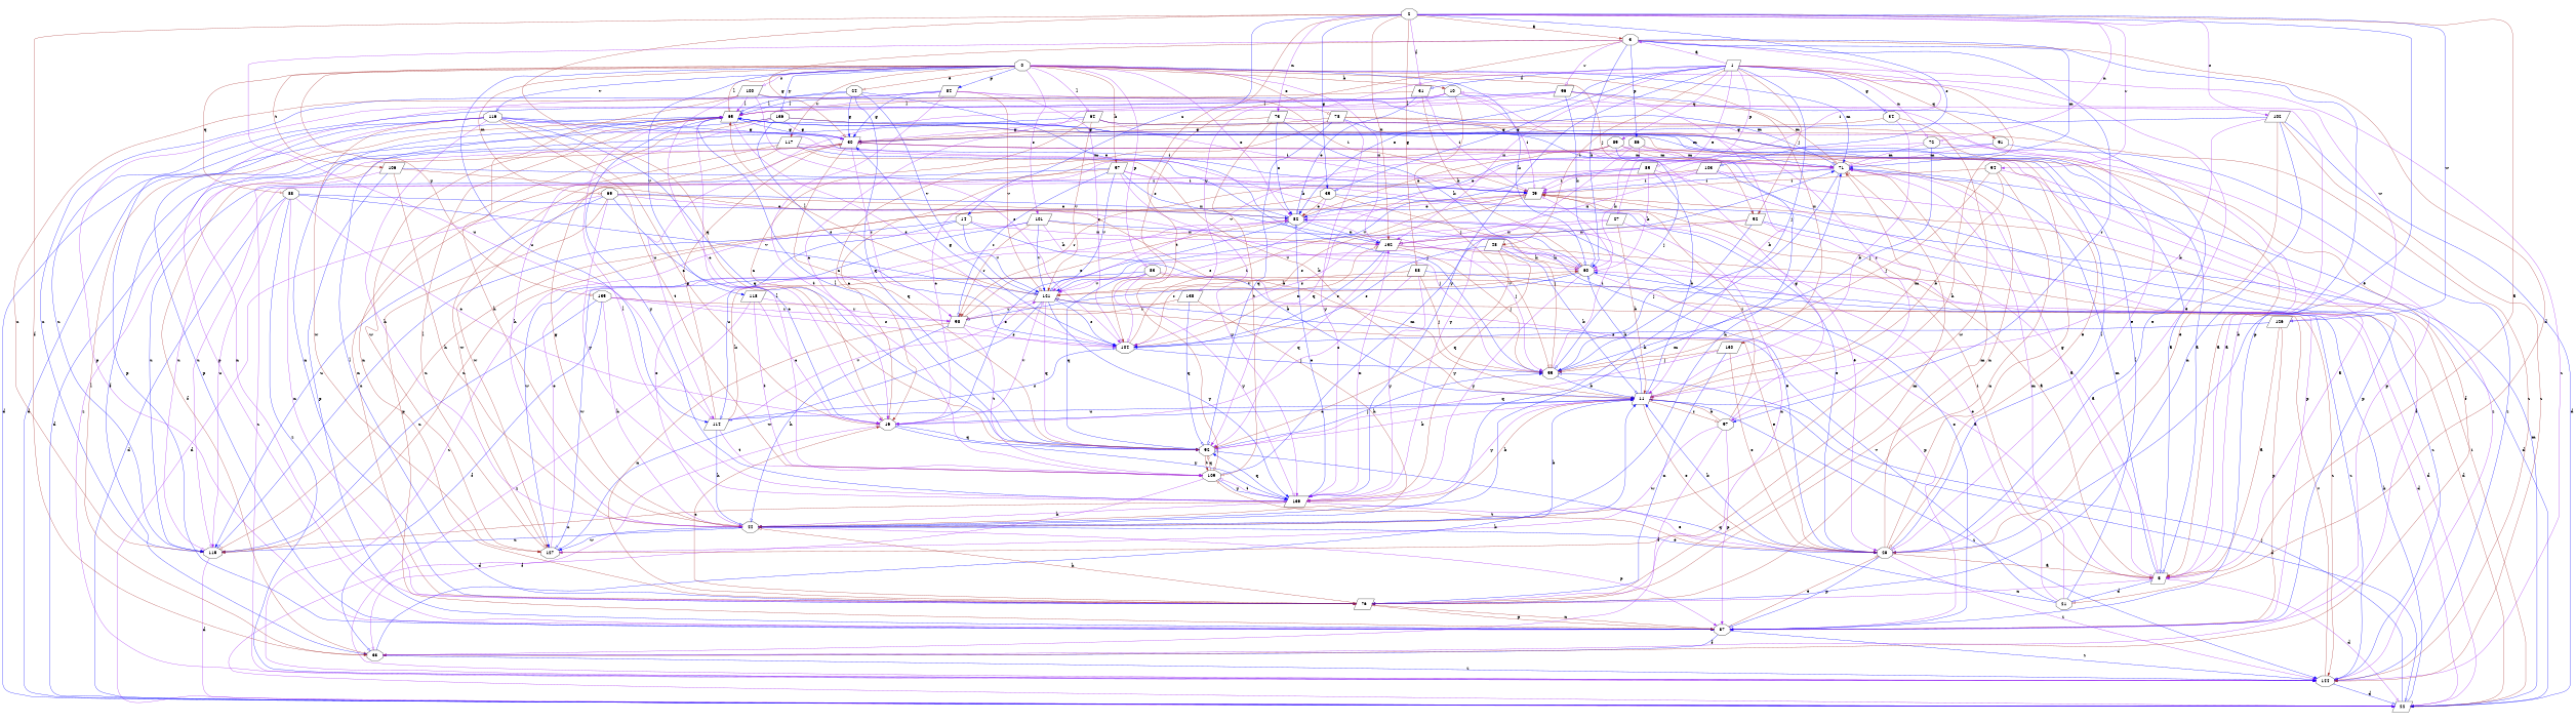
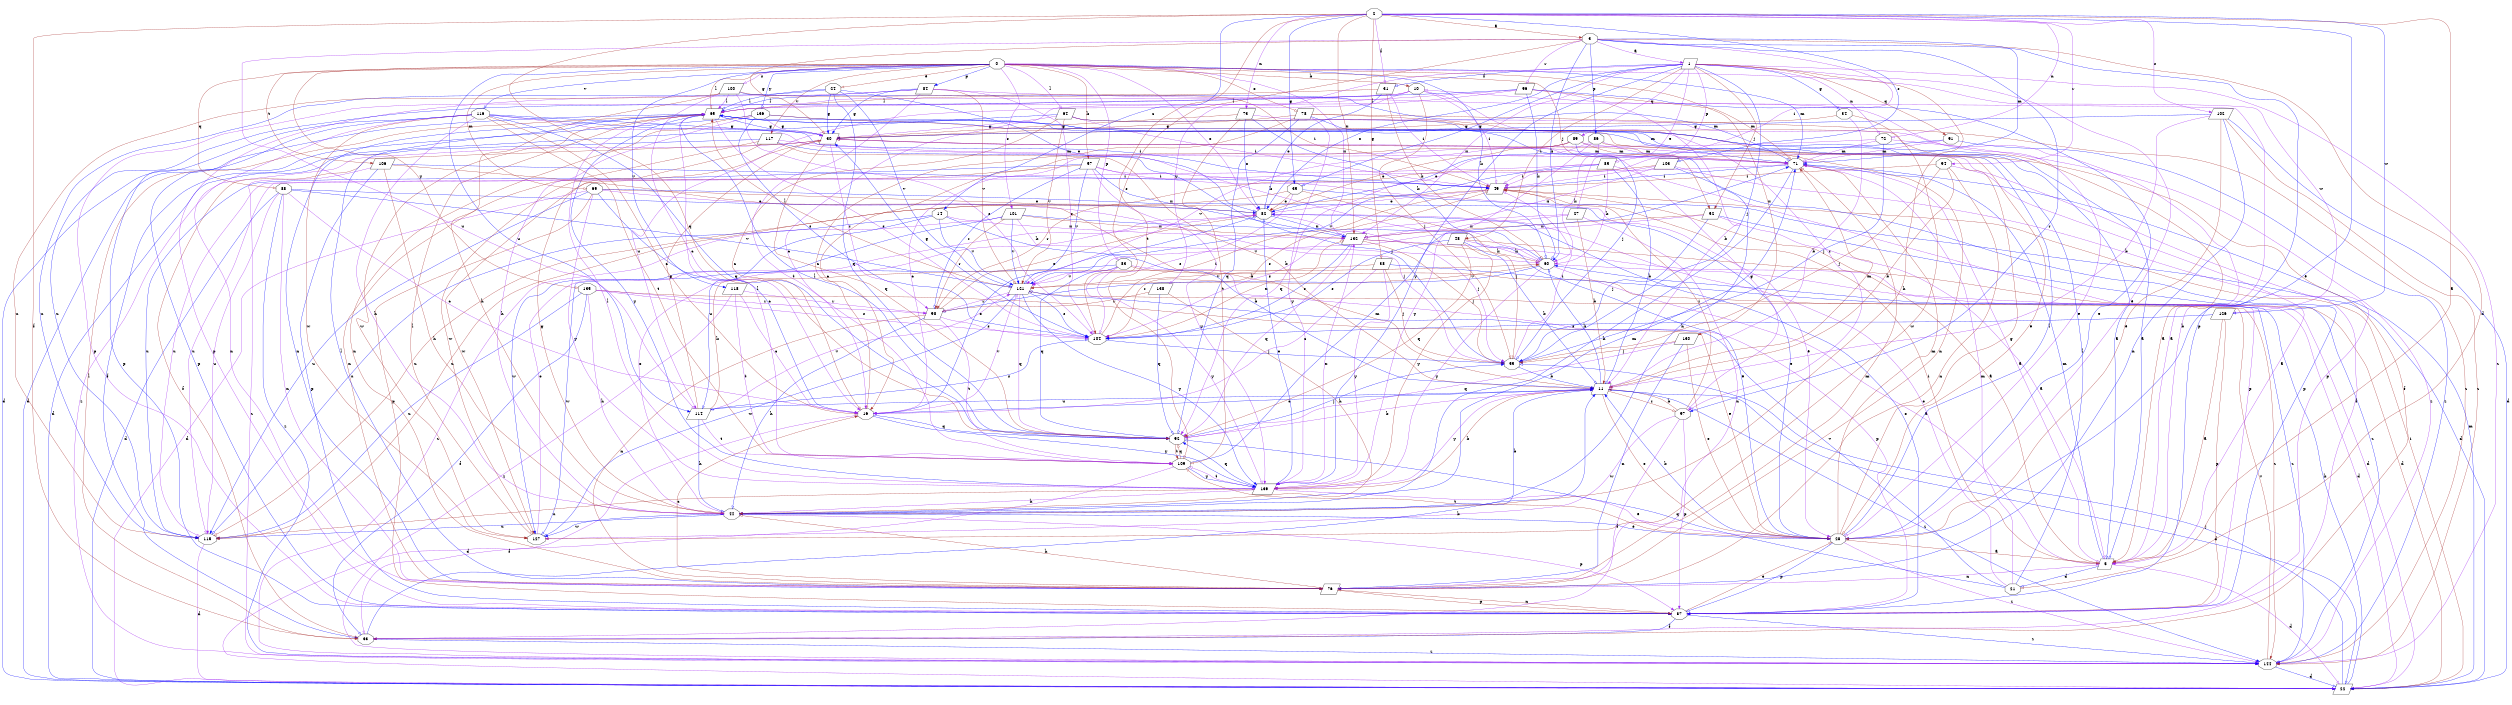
  strict digraph {
    node [shape=octagon]
    edge [arrowhead=onormal color=blue]
    0
    10
    24
    52 [shape=parallelogram]
    57 [shape=parallelogram]
    60
    64 [shape=parallelogram]
    65 [shape=parallelogram]
    69
    71
    78 [shape=parallelogram]
    82
    83
    84 [shape=parallelogram]
    88
    100 [shape=parallelogram]
    101 [shape=parallelogram]
    106 [shape=parallelogram]
    114 [shape=parallelogram]
    116
    117 [shape=parallelogram]
    118 [shape=parallelogram]
    126 [shape=parallelogram]
    130 [shape=parallelogram]
    132 [shape=parallelogram]
    135
    136
    55
    49 [shape=parallelogram]
    87
    97
    92
    n33 [label=30 shape=parallelogram]
    115
    121 [shape=parallelogram]
    144
    5 [shape=parallelogram]
    28
    139 [shape=parallelogram]
    127
    98 [shape=parallelogram]
    22 [shape=parallelogram]
    33
    16
    104
    76 [shape=parallelogram]
    44
    109
    11 [shape=parallelogram]
    1 [shape=parallelogram]
    3
    27 [shape=parallelogram]
    31 [shape=parallelogram]
    34
    35
    48 [shape=parallelogram]
    72
    85 [shape=parallelogram]
    89
    91
    138 [shape=parallelogram]
    21
    86
    96 [shape=parallelogram]
    2
    14
    38 [shape=parallelogram]
    73 [shape=parallelogram]
    94
    102 [shape=parallelogram]
    103 [shape=parallelogram]
    0 -> 10 [arrowhead=normal color=brown label=b]
    0 -> 24 [color=brown label=e]
    0 -> 52 [arrowhead=normal color=brown label=j]
    0 -> 57 [arrowhead=normal color=brown label=k]
    0 -> 60 [label=k]
    0 -> 64 [color=purple label=l]
    0 -> 65 [color=brown label=l]
    0 -> 69 [color=brown label=m]
    0 -> 71 [arrowhead=normal label=m]
    0 -> 78 [color=brown label=o]
    0 -> 82 [arrowhead=normal color=purple label=o]
    0 -> 83 [color=purple label=p]
    0 -> 84 [arrowhead=normal label=p]
    0 -> 88 [color=brown label=q]
    0 -> 100 [color=purple label=s]
    0 -> 101 [arrowhead=normal color=purple label=s]
    0 -> 106 [arrowhead=normal color=brown label=t]
    0 -> 114 [arrowhead=normal label=u]
    0 -> 116 [label=v]
    0 -> 117 [arrowhead=normal color=brown label=v]
    0 -> 118 [arrowhead=normal label=v]
    0 -> 126 [color=purple label=w]
    0 -> 130 [arrowhead=normal color=brown label=x]
    0 -> 132 [color=purple label=x]
    0 -> 135 [color=brown label=y]
    0 -> 136 [label=y]
    10 -> 65 [color=purple label=l]
    10 -> 114 [arrowhead=normal color=purple label=u]
    10 -> 55 [color=brown label=j]
    10 -> 49 [color=purple label=i]
    10 -> 87 [color=purple label=p]
    10 -> 97 [arrowhead=normal color=purple label=r]
    24 -> 65 [label=l]
    24 -> 82 [label=o]
    24 -> 92 [arrowhead=normal label=q]
    24 -> n33 [arrowhead=normal label=g]
    24 -> 115 [arrowhead=normal label=u]
    24 -> 121 [label=v]
    52 -> 132 [color=brown label=x]
    52 -> 55 [arrowhead=normal label=j]
    52 -> 121 [arrowhead=normal color=purple label=v]
    52 -> 144 [label=z]
    52 -> 5 [color=purple label=a]
    57 -> 132 [arrowhead=normal label=x]
    57 -> 49 [arrowhead=normal color=purple label=i]
    57 -> 115 [label=u]
    57 -> 121 [label=v]
    57 -> 28 [arrowhead=normal color=purple label=e]
    57 -> 139 [arrowhead=normal color=purple label=y]
    57 -> 127 [arrowhead=normal color=brown label=w]
    57 -> 98 [label=r]
    60 -> 121 [arrowhead=normal color=brown label=v]
    60 -> 5 [arrowhead=normal color=purple label=a]
    60 -> 139 [color=purple label=y]
    60 -> 98 [label=r]
    60 -> 22 [color=purple label=d]
    64 -> 71 [arrowhead=normal label=m]
    64 -> 49 [arrowhead=normal color=purple label=i]
    64 -> n33 [arrowhead=normal color=purple label=g]
    64 -> 121 [arrowhead=normal color=brown label=v]
    64 -> 5 [arrowhead=normal color=brown label=a]
    64 -> 33 [arrowhead=normal label=f]
    64 -> 16 [color=brown label=c]
    65 -> n33 [label=g]
    65 -> 5 [label=a]
    65 -> 139 [label=y]
    65 -> 127 [arrowhead=normal color=brown label=w]
    65 -> 22 [label=d]
    65 -> 104 [arrowhead=normal color=purple label=s]
    65 -> 76 [label=n]
    69 -> 82 [color=brown label=o]
    69 -> 55 [color=purple label=j]
    69 -> 87 [arrowhead=normal color=brown label=p]
    69 -> 115 [arrowhead=normal label=u]
    69 -> 28 [arrowhead=normal label=e]
    69 -> 139 [color=purple label=y]
    69 -> 22 [arrowhead=normal color=purple label=d]
    69 -> 16 [arrowhead=normal label=c]
    71 -> 49 [label=i]
    71 -> 115 [color=purple label=u]
    71 -> 5 [color=purple label=a]
    71 -> 44 [label=h]
    78 -> 55 [label=j]
    78 -> 92 [label=q]
    78 -> n33 [color=brown label=g]
    78 -> 144 [arrowhead=normal color=brown label=z]
    78 -> 139 [arrowhead=normal color=purple label=y]
    78 -> 16 [color=brown label=c]
    78 -> 76 [arrowhead=normal color=brown label=n]
    82 -> 132 [label=x]
    82 -> 55 [arrowhead=normal color=purple label=j]
    83 -> 87 [arrowhead=normal color=purple label=p]
    83 -> 92 [label=q]
    83 -> 121 [arrowhead=normal color=purple label=v]
    83 -> 144 [arrowhead=normal color=brown label=z]
    83 -> 139 [color=purple label=y]
    83 -> 127 [label=w]
    84 -> 65 [arrowhead=normal label=l]
    84 -> 87 [arrowhead=normal color=purple label=p]
    84 -> n33 [arrowhead=normal label=g]
    84 -> 121 [color=brown label=v]
    84 -> 28 [color=purple label=e]
    84 -> 104 [color=purple label=s]
    84 -> 109 [arrowhead=normal color=purple label=t]
    88 -> 82 [arrowhead=normal label=o]
    88 -> 115 [arrowhead=normal color=purple label=u]
    88 -> 121 [label=v]
    88 -> 144 [label=z]
    88 -> 22 [label=d]
    88 -> 16 [arrowhead=normal color=purple label=c]
    88 -> 76 [arrowhead=normal color=purple label=n]
    100 -> 65 [arrowhead=normal color=purple label=l]
    100 -> 71 [label=m]
    100 -> 49 [arrowhead=normal color=brown label=i]
    100 -> 115 [arrowhead=normal color=brown label=u]
    100 -> 16 [arrowhead=normal color=purple label=c]
    100 -> 104 [arrowhead=normal color=purple label=s]
    100 -> 44 [arrowhead=normal color=brown label=h]
    101 -> 60 [arrowhead=normal color=purple label=k]
    101 -> 132 [arrowhead=normal color=brown label=x]
    101 -> 121 [arrowhead=normal label=v]
    101 -> 144 [color=purple label=z]
    101 -> 28 [arrowhead=normal label=e]
    101 -> 127 [arrowhead=normal label=w]
    101 -> 98 [arrowhead=normal color=brown label=r]
    106 -> 49 [label=i]
    106 -> 87 [arrowhead=normal label=p]
    106 -> 144 [arrowhead=normal color=purple label=z]
    106 -> 44 [arrowhead=normal color=brown label=h]
    106 -> 11 [arrowhead=normal color=brown label=b]
    114 -> 60 [arrowhead=normal color=brown label=k]
    114 -> n33 [color=brown label=g]
    114 -> 121 [arrowhead=normal color=purple label=v]
    114 -> 104 [label=s]
    114 -> 44 [label=h]
    114 -> 109 [arrowhead=normal color=purple label=t]
    116 -> 60 [color=purple label=k]
    116 -> 49 [arrowhead=normal label=i]
    116 -> 87 [arrowhead=normal label=p]
    116 -> 92 [arrowhead=normal label=q]
    116 -> n33 [label=g]
    116 -> 127 [arrowhead=normal color=brown label=w]
    116 -> 22 [label=d]
    116 -> 16 [color=brown label=c]
    116 -> 76 [arrowhead=normal color=purple label=n]
    116 -> 44 [arrowhead=normal color=purple label=h]
    116 -> 109 [color=brown label=t]
    117 -> 71 [color=purple label=m]
    117 -> 55 [arrowhead=normal label=j]
    117 -> 127 [color=brown label=w]
    117 -> 22 [arrowhead=normal label=d]
    117 -> 76 [color=brown label=n]
    117 -> 11 [arrowhead=normal color=brown label=b]
    118 -> 144 [arrowhead=normal color=purple label=z]
    118 -> 98 [color=purple label=r]
    118 -> 16 [arrowhead=normal color=purple label=c]
    118 -> 109 [color=purple label=t]
    126 -> 87 [color=brown label=p]
    126 -> 5 [color=brown label=a]
    126 -> 104 [arrowhead=normal label=s]
    130 -> 55 [arrowhead=normal color=brown label=j]
    130 -> 92 [arrowhead=normal color=purple label=q]
    130 -> 28 [color=brown label=e]
    130 -> 76 [label=n]
    132 -> 60 [color=brown label=k]
    132 -> 55 [color=brown label=j]
    132 -> 92 [arrowhead=normal color=purple label=q]
    132 -> 22 [color=purple label=d]
    132 -> 104 [label=s]
    135 -> 115 [label=u]
    135 -> 28 [arrowhead=normal color=brown label=e]
    135 -> 98 [arrowhead=normal color=purple label=r]
    135 -> 33 [label=f]
    135 -> 104 [arrowhead=normal color=purple label=s]
    135 -> 44 [arrowhead=normal color=purple label=h]
    136 -> 87 [label=p]
    136 -> n33 [arrowhead=normal color=purple label=g]
    136 -> 5 [label=a]
    136 -> 28 [color=brown label=e]
    136 -> 104 [arrowhead=normal label=s]
    136 -> 76 [arrowhead=normal color=brown label=n]
    136 -> 44 [color=purple label=h]
    55 -> 49 [color=purple label=i]
    55 -> 11 [label=b]
    49 -> 82 [color=purple label=o]
    49 -> 115 [color=brown label=u]
    49 -> 5 [color=brown label=a]
    49 -> 104 [arrowhead=normal color=brown label=s]
    87 -> 82 [arrowhead=normal label=o]
    87 -> 144 [arrowhead=normal label=z]
    87 -> 28 [color=brown label=e]
    87 -> 33 [arrowhead=normal label=f]
    87 -> 76 [color=brown label=n]
    97 -> 49 [arrowhead=normal color=brown label=i]
    97 -> 87 [arrowhead=normal color=purple label=p]
    97 -> n33 [color=purple label=g]
    97 -> 127 [arrowhead=normal color=purple label=w]
    97 -> 33 [color=purple label=f]
    97 -> 11 [arrowhead=normal color=brown label=b]
    92 -> 65 [label=l]
    92 -> 55 [arrowhead=normal label=j]
    92 -> 109 [arrowhead=normal color=brown label=t]
    92 -> 11 [color=purple label=b]
    n33 -> 71 [color=purple label=m]
    n33 -> 92 [color=brown label=q]
    n33 -> 144 [arrowhead=normal color=purple label=z]
    n33 -> 98 [arrowhead=normal color=purple label=r]
    n33 -> 33 [color=brown label=f]
    115 -> 22 [color=purple label=d]
    121 -> 65 [arrowhead=normal color=brown label=l]
    121 -> 92 [color=purple label=q]
    121 -> 139 [arrowhead=normal label=y]
    121 -> 127 [label=w]
    121 -> 98 [color=purple label=r]
    121 -> 104 [arrowhead=normal label=s]
    144 -> 121 [color=brown label=v]
    144 -> 22 [label=d]
    5 -> 10 [color=purple label=b]
    5 -> 71 [arrowhead=normal label=m]
    5 -> 49 [arrowhead=normal color=brown label=i]
    5 -> 22 [color=purple label=d]
    5 -> 76 [arrowhead=normal color=purple label=n]
    5 -> 21 [label=d]
    28 -> 65 [arrowhead=normal label=l]
    28 -> 71 [color=brown label=m]
    28 -> 87 [label=p]
    28 -> n33 [color=brown label=g]
    28 -> 144 [arrowhead=normal color=purple label=z]
    28 -> 5 [color=brown label=a]
    28 -> 109 [color=brown label=t]
    28 -> 11 [arrowhead=normal label=b]
    139 -> 65 [color=purple label=l]
    139 -> 82 [label=o]
    139 -> 132 [arrowhead=normal color=purple label=x]
    139 -> 92 [arrowhead=normal label=q]
    139 -> 115 [arrowhead=normal color=brown label=u]
    139 -> 28 [color=purple label=e]
    139 -> 44 [arrowhead=normal color=purple label=h]
    139 -> 109 [color=purple label=t]
    139 -> 11 [arrowhead=normal color=brown label=b]
    127 -> 65 [arrowhead=normal color=brown label=l]
    127 -> 82 [color=purple label=o]
    98 -> 82 [color=brown label=o]
    98 -> 104 [color=purple label=s]
    98 -> 76 [color=brown label=n]
    98 -> 44 [label=h]
    98 -> 109 [color=purple label=t]
    22 -> 60 [arrowhead=normal label=k]
    22 -> 71 [label=m]
    22 -> 55 [label=j]
    22 -> 49 [color=brown label=i]
    33 -> 65 [arrowhead=normal color=brown label=l]
    33 -> 144 [arrowhead=normal label=z]
    33 -> 11 [arrowhead=normal label=b]
    16 -> 82 [label=o]
    16 -> 92 [label=q]
    16 -> 121 [color=purple label=v]
    16 -> 139 [arrowhead=normal label=y]
    16 -> 22 [color=purple label=d]
    104 -> 132 [color=brown label=x]
    104 -> 55 [arrowhead=normal label=j]
    104 -> 49 [color=brown label=i]
    104 -> n33 [arrowhead=normal label=g]
    76 -> 65 [arrowhead=normal label=l]
    76 -> 71 [color=brown label=m]
    76 -> 87 [arrowhead=normal color=brown label=p]
    76 -> 16 [arrowhead=normal color=brown label=c]
    76 -> 44 [color=brown label=h]
    44 -> 71 [arrowhead=normal label=m]
    44 -> 82 [arrowhead=normal color=purple label=o]
    44 -> 87 [arrowhead=normal color=purple label=p]
    44 -> n33 [color=brown label=g]
    44 -> 115 [label=u]
    44 -> 28 [label=e]
    44 -> 127 [arrowhead=normal label=w]
    44 -> 11 [arrowhead=normal label=b]
    109 -> 65 [arrowhead=normal color=purple label=l]
    109 -> 71 [arrowhead=normal label=m]
    109 -> 92 [color=brown label=q]
    109 -> 139 [arrowhead=normal label=y]
    109 -> 33 [color=purple label=f]
    11 -> 60 [label=k]
    11 -> 71 [arrowhead=normal color=brown label=m]
    11 -> 114 [label=u]
    11 -> 97 [color=brown label=r]
    11 -> 144 [arrowhead=normal label=z]
    11 -> 28 [color=brown label=e]
    11 -> 139 [arrowhead=normal color=purple label=y]
    11 -> 22 [label=d]
    11 -> 16 [arrowhead=normal label=c]
    1 -> 52 [arrowhead=normal color=brown label=j]
    1 -> 82 [arrowhead=normal label=o]
    1 -> 132 [arrowhead=normal color=purple label=x]
    1 -> 55 [label=j]
    1 -> 144 [color=purple label=z]
    1 -> 28 [color=purple label=e]
    1 -> 139 [arrowhead=normal label=y]
    1 -> 44 [color=brown label=h]
-   1 -> 3 [arrowhead=normal color=purple label=a]
+   3 -> 1 [arrowhead=normal color=purple label=a]
    1 -> 27 [color=purple label=e]
    1 -> 31 [label=f]
    1 -> 34 [label=g]
    1 -> 35 [label=g]
    1 -> 48 [arrowhead=normal color=brown label=i]
    1 -> 72 [color=purple label=n]
    1 -> 85 [color=purple label=p]
    1 -> 89 [arrowhead=normal color=purple label=q]
    1 -> 91 [arrowhead=normal color=brown label=q]
    1 -> 138 [color=purple label=y]
    3 -> 60 [arrowhead=normal label=k]
    3 -> 71 [arrowhead=normal label=m]
    3 -> 114 [color=purple label=u]
    3 -> 49 [arrowhead=normal color=purple label=i]
    3 -> 87 [label=p]
    3 -> 97 [arrowhead=normal label=r]
    3 -> n33 [color=brown label=g]
    3 -> 104 [arrowhead=normal color=brown label=s]
    3 -> 21 [color=brown label=d]
    3 -> 86 [arrowhead=normal label=p]
    3 -> 96 [color=purple label=r]
    27 -> 132 [color=purple label=x]
    27 -> 104 [arrowhead=normal color=purple label=s]
    27 -> 76 [color=purple label=n]
    27 -> 11 [arrowhead=normal color=brown label=b]
    31 -> 60 [color=brown label=k]
    31 -> 65 [arrowhead=normal color=brown label=l]
    31 -> 82 [label=o]
    31 -> 49 [color=purple label=i]
    34 -> n33 [arrowhead=normal color=brown label=g]
    34 -> 127 [color=brown label=w]
    34 -> 11 [color=purple label=b]
    35 -> 82 [arrowhead=normal color=brown label=o]
    35 -> 55 [color=brown label=j]
    35 -> 115 [arrowhead=normal color=brown label=u]
    35 -> 22 [label=d]
    35 -> 104 [color=purple label=s]
    48 -> 60 [color=purple label=k]
    48 -> 92 [arrowhead=normal color=brown label=q]
    48 -> 139 [arrowhead=normal color=brown label=y]
    48 -> 22 [arrowhead=normal color=brown label=d]
    48 -> 104 [arrowhead=normal label=s]
    48 -> 11 [label=b]
    72 -> 71 [color=purple label=m]
    72 -> 55 [label=j]
    72 -> 144 [color=purple label=z]
    72 -> 16 [arrowhead=normal color=purple label=c]
    85 -> 60 [arrowhead=normal color=purple label=k]
    85 -> 49 [color=purple label=i]
    85 -> 87 [arrowhead=normal color=purple label=p]
    85 -> 115 [color=purple label=u]
    85 -> 121 [arrowhead=normal label=v]
    85 -> 11 [label=b]
    89 -> 71 [color=brown label=m]
    89 -> 82 [color=brown label=o]
    89 -> 87 [color=purple label=p]
    89 -> 121 [arrowhead=normal color=purple label=v]
    89 -> 16 [arrowhead=normal color=brown label=c]
    89 -> 44 [arrowhead=normal label=h]
    91 -> 71 [color=purple label=m]
    91 -> 82 [arrowhead=normal label=o]
    91 -> 144 [label=z]
    138 -> 92 [label=q]
    138 -> 98 [color=brown label=r]
    138 -> 44 [arrowhead=normal color=brown label=h]
    21 -> 65 [label=l]
    21 -> 71 [arrowhead=normal color=purple label=m]
    21 -> 82 [color=purple label=o]
    21 -> 92 [label=q]
    21 -> 121 [label=v]
    86 -> 60 [arrowhead=normal color=purple label=k]
    86 -> 71 [arrowhead=normal color=purple label=m]
    86 -> 92 [arrowhead=normal color=purple label=q]
    86 -> 139 [arrowhead=normal color=purple label=y]
    86 -> 33 [arrowhead=normal color=brown label=f]
    96 -> 60 [label=k]
    96 -> 65 [arrowhead=normal color=purple label=l]
    96 -> 71 [color=brown label=m]
    96 -> 115 [arrowhead=normal label=u]
    96 -> 28 [label=e]
    96 -> 16 [arrowhead=normal color=purple label=c]
    96 -> 11 [arrowhead=normal color=purple label=b]
    2 -> 126 [label=w]
    2 -> 132 [arrowhead=normal color=brown label=x]
    2 -> 92 [arrowhead=normal color=brown label=q]
    2 -> 5 [arrowhead=normal color=brown label=a]
    2 -> 28 [label=e]
    2 -> 33 [arrowhead=normal color=brown label=f]
    2 -> 109 [color=brown label=t]
    2 -> 3 [arrowhead=normal color=brown label=a]
    2 -> 31 [color=purple label=f]
    2 -> 35 [arrowhead=normal label=g]
    2 -> 72 [color=purple label=n]
    2 -> 14 [arrowhead=normal label=c]
    2 -> 38 [color=brown label=g]
    2 -> 73 [arrowhead=normal color=purple label=n]
    2 -> 94 [arrowhead=normal color=purple label=r]
    2 -> 102 [arrowhead=normal color=purple label=s]
    2 -> 103 [label=s]
    14 -> 114 [label=u]
    14 -> 132 [arrowhead=normal color=purple label=x]
    14 -> 115 [label=u]
    14 -> 121 [arrowhead=normal label=v]
    14 -> 11 [arrowhead=normal label=b]
    38 -> 55 [color=brown label=j]
    38 -> 121 [color=brown label=v]
    38 -> 144 [label=z]
    38 -> 139 [arrowhead=normal color=purple label=y]
    38 -> 16 [color=purple label=c]
    73 -> 60 [label=k]
    73 -> 82 [arrowhead=normal label=o]
    73 -> n33 [arrowhead=normal color=brown label=g]
    73 -> 5 [color=purple label=a]
    73 -> 109 [color=brown label=t]
    94 -> 55 [color=brown label=j]
    94 -> 49 [color=brown label=i]
    94 -> 5 [arrowhead=normal color=purple label=a]
    94 -> 76 [arrowhead=normal color=brown label=n]
    94 -> 11 [arrowhead=normal color=brown label=b]
    102 -> n33 [label=g]
    102 -> 144 [arrowhead=normal color=brown label=z]
    102 -> 28 [arrowhead=normal color=brown label=e]
    102 -> 22 [arrowhead=normal label=d]
    102 -> 76 [label=n]
    102 -> 11 [color=purple label=b]
    103 -> 132 [color=purple label=x]
    103 -> 49 [arrowhead=normal color=purple label=i]
    103 -> 87 [arrowhead=normal label=p]
    103 -> 98 [arrowhead=normal color=brown label=r]
    103 -> 33 [color=purple label=f]
  }
